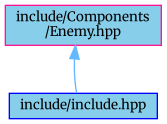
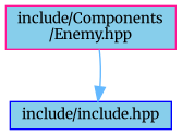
  digraph {
    fontname=Merriweather
    node [fillcolor=skyblue fontname=Merriweather fontsize=10 shape=box style=filled]
    n1 [color=deeppink fontcolor=black height=0.2 label="include/Components\l/Enemy.hpp" width=0.4]
    n2 [color=blue height=0.2 label="include/include.hpp" width=0.4]
-   n1 -> n2 [color=steelblue1 dir=back fontname=Merriweather fontsize=10 labelfontname=Helvetica labelfontsize=10 style=solid]
+   n2 -> n1 [color=steelblue1 dir=back fontname=Merriweather fontsize=10 labelfontname=Helvetica labelfontsize=10 style=solid]
  }
